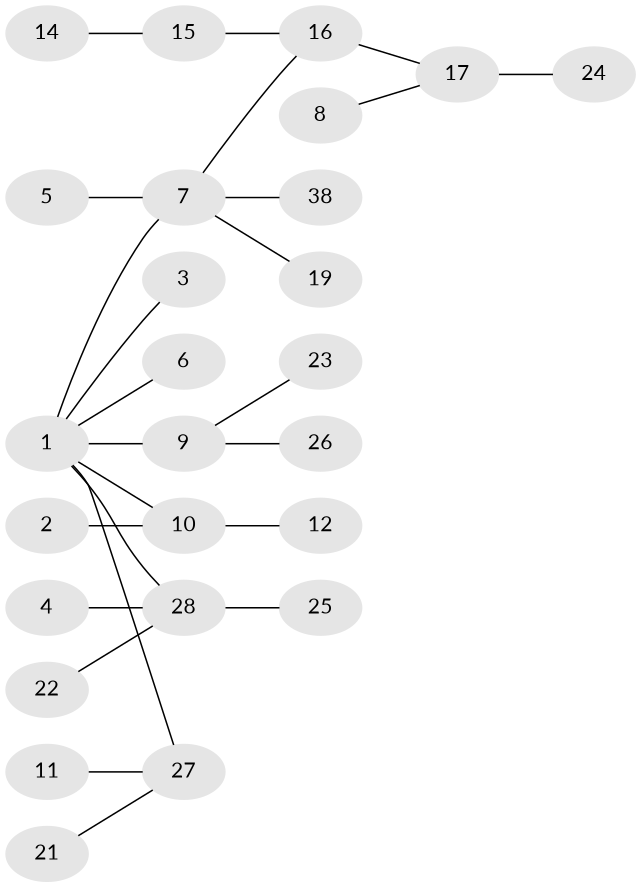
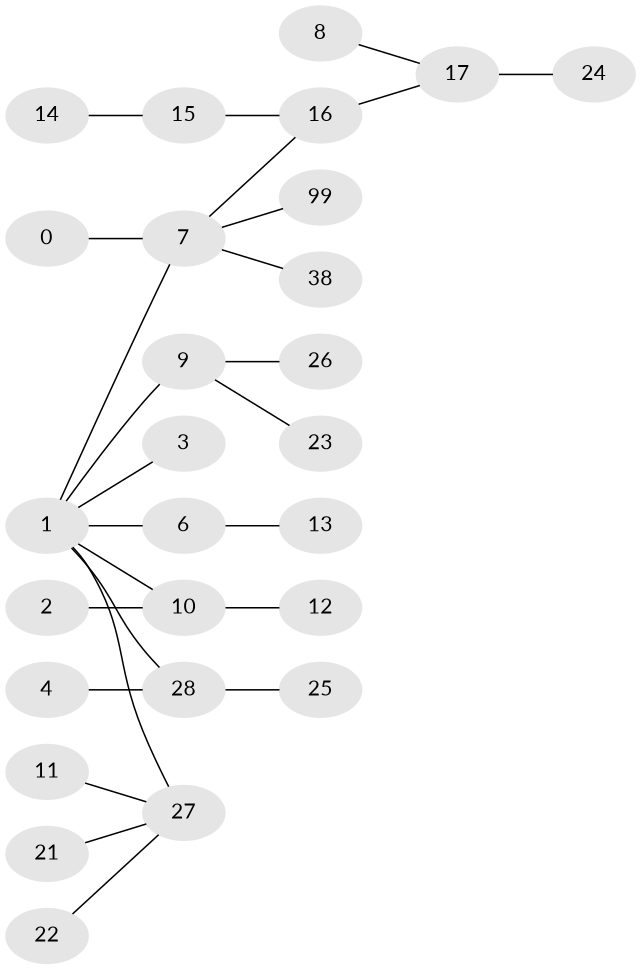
  graph {
    fontname=Lato
    rankdir=LR
    node [color=gray90 fontname=Lato style=filled]
    edge [fontname=Lato weight=1.0]
    1
    3
    6
    7
    9
    10
    n7 [label=28]
    27
+   13
    16
    n11 [label=38]
-   19
+   19 [label=99]
    23
    26
    12
    25
    2
    4
-   5
+   5 [label=0]
    17
    8
    24
    11
    14
    15
    21
    22
    1 -- 3
    1 -- 6
    1 -- 7
    1 -- 9
    1 -- 10
    1 -- n7
    1 -- 27
+   6 -- 13
    7 -- 16
    7 -- n11
    7 -- 19
    9 -- 23
    9 -- 26
    10 -- 12
    n7 -- 25
    16 -- 17
    2 -- 10
    4 -- n7
    5 -- 7
    17 -- 24
    8 -- 17
    11 -- 27
    14 -- 15
    15 -- 16
    21 -- 27
-   22 -- n7
+   22 -- 27
  }
